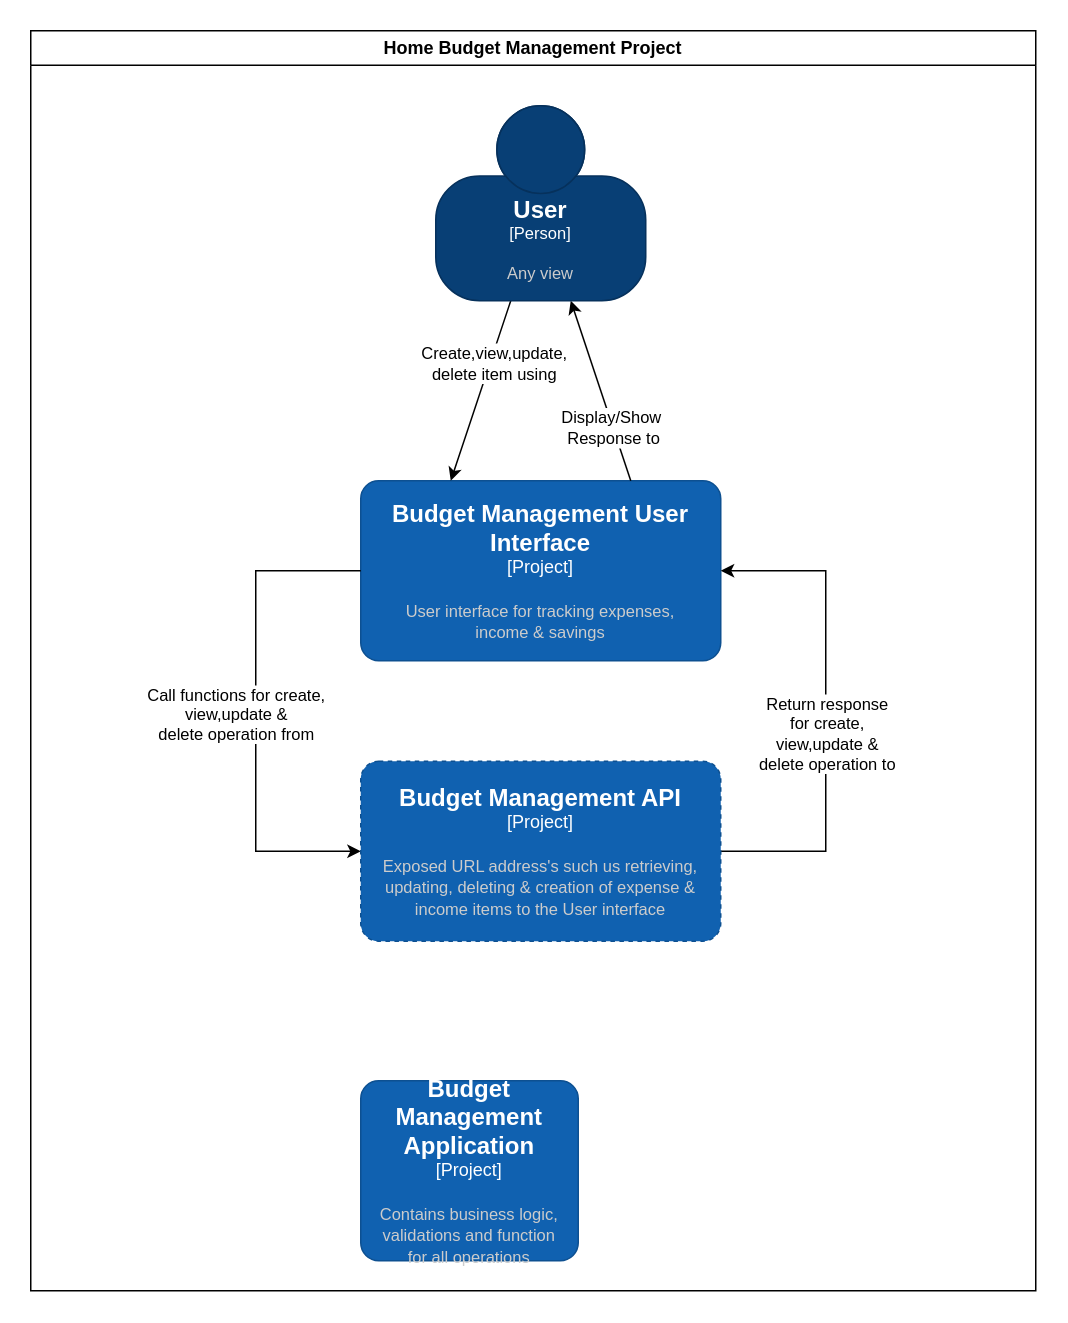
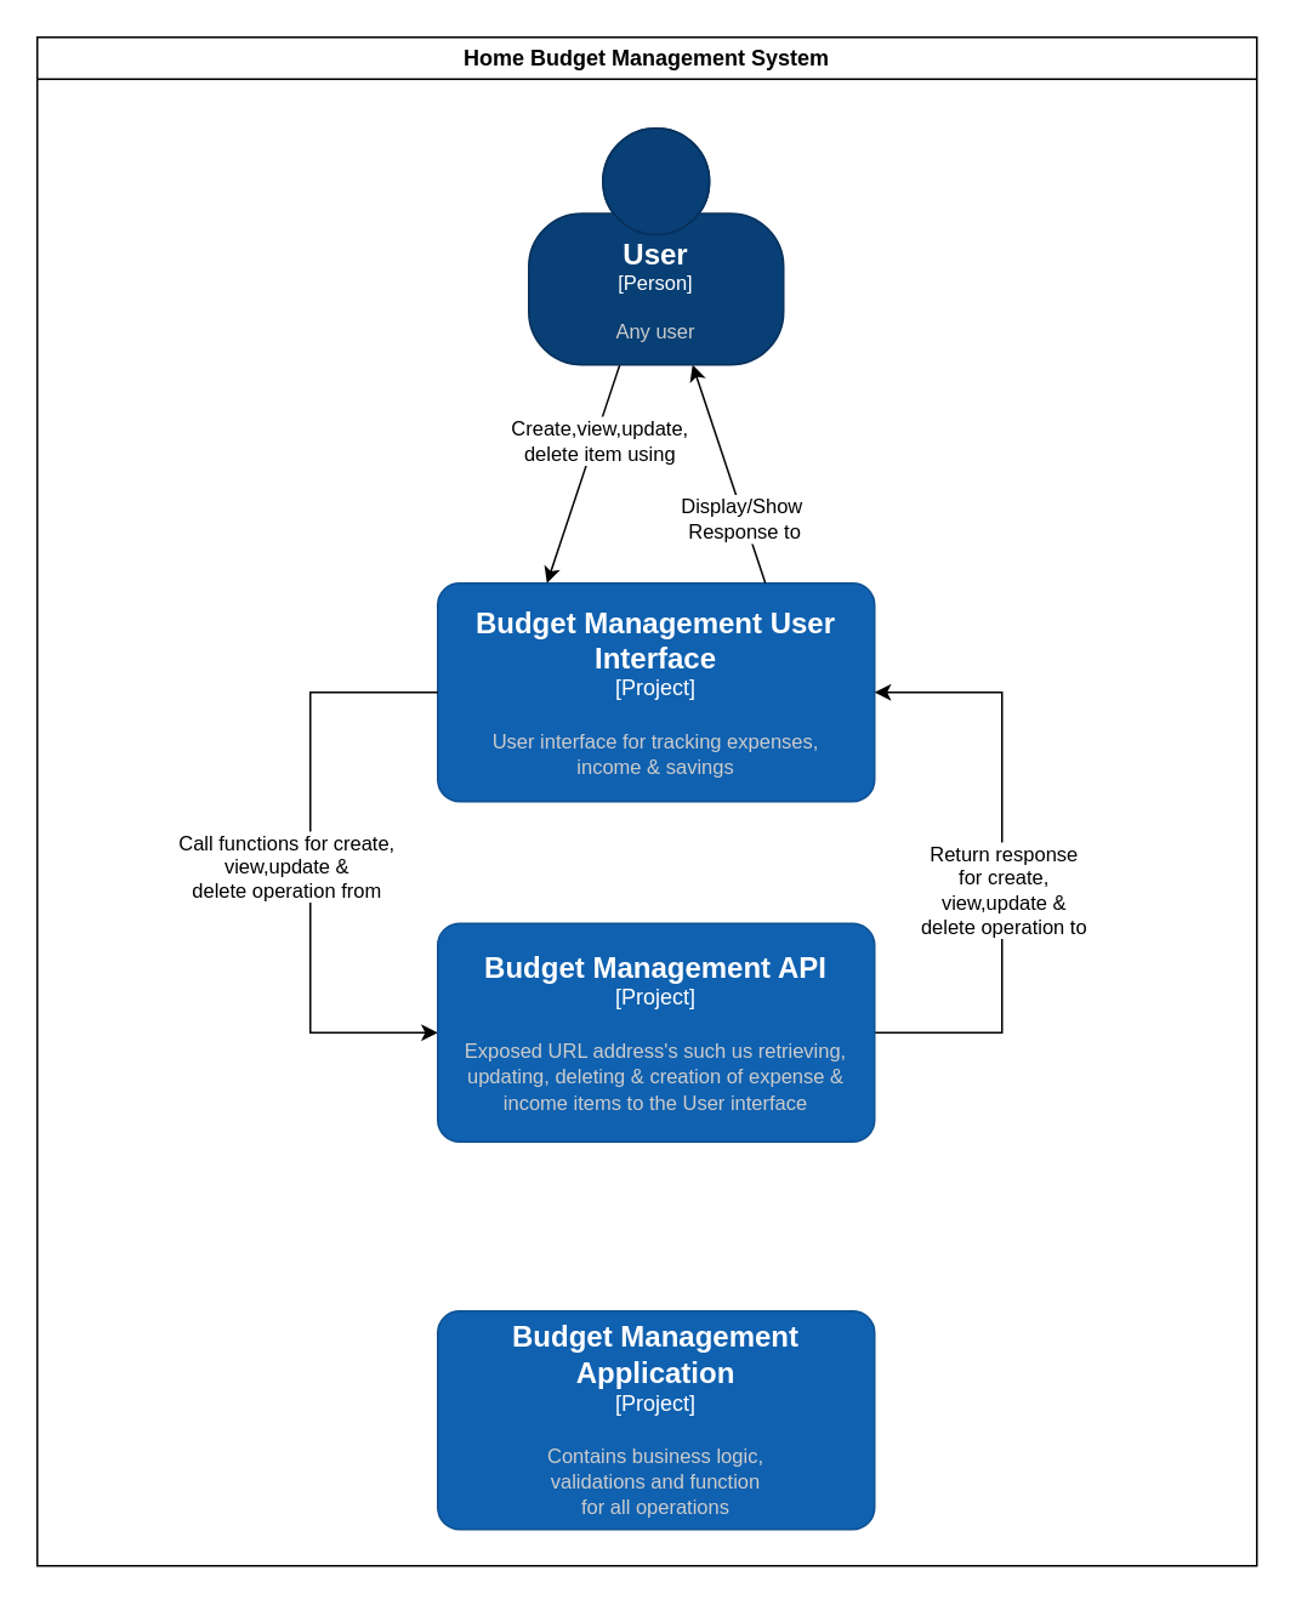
  <mxCell id="0" />
  <mxCell id="1" parent="0" />
  <mxCell id="2" value="&lt;font style=&quot;font-size: 16px&quot;&gt;&lt;b&gt;Budget Management User Interface&lt;/b&gt;&lt;/font&gt;&lt;div&gt;[Project]&lt;/div&gt;&lt;br&gt;&lt;div&gt;&lt;font style=&quot;font-size: 11px&quot;&gt;&lt;font color=&quot;#cccccc&quot;&gt;User interface for tracking expenses, &#10;income &amp; savings&lt;/font&gt;&lt;/div&gt;" style="rounded=1;whiteSpace=wrap;html=1;labelBackgroundColor=none;fillColor=#1061B0;fontColor=#ffffff;align=center;arcSize=10;strokeColor=#0D5091;metaEdit=1;resizable=0;points=[[0.25,0,0],[0.5,0,0],[0.75,0,0],[1,0.25,0],[1,0.5,0],[1,0.75,0],[0.75,1,0],[0.5,1,0],[0.25,1,0],[0,0.75,0],[0,0.5,0],[0,0.25,0]];" parent="1" vertex="1"><mxGeometry x="240" y="320" width="240" height="120" as="geometry" /></mxCell>
  <mxCell id="3" value="" style="endArrow=classic;html=1;rounded=0;entryX=0.25;entryY=0;entryDx=0;entryDy=0;entryPerimeter=0;" parent="1" target="2" edge="1"><mxGeometry width="50" height="50" relative="1" as="geometry"><mxPoint x="340" y="200" as="sourcePoint" /><mxPoint x="230" y="190" as="targetPoint" /></mxGeometry></mxCell>
  <mxCell id="4" value="Create,view,update,&lt;br&gt;delete item using" style="edgeLabel;html=1;align=center;verticalAlign=middle;resizable=0;points=[];" parent="3" vertex="1" connectable="0"><mxGeometry x="-0.44" y="-1" relative="1" as="geometry"><mxPoint x="1" y="9" as="offset" /></mxGeometry></mxCell>
  <mxCell id="5" value="" style="endArrow=classic;html=1;rounded=0;entryX=0;entryY=0.5;entryDx=0;entryDy=0;entryPerimeter=0;exitX=0;exitY=0.5;exitDx=0;exitDy=0;exitPerimeter=0;" parent="1" source="2" target="13" edge="1"><mxGeometry width="50" height="50" relative="1" as="geometry"><mxPoint x="309.58" y="600.425" as="sourcePoint" /><mxPoint x="230.08" y="760" as="targetPoint" /><Array as="points"><mxPoint x="170" y="380" /><mxPoint x="170" y="477" /><mxPoint x="170" y="567" /></Array></mxGeometry></mxCell>
  <mxCell id="6" value="Call functions for create,&lt;br style=&quot;border-color: var(--border-color);&quot;&gt;view,update &amp;amp;&lt;br style=&quot;border-color: var(--border-color);&quot;&gt;delete operation from" style="edgeLabel;html=1;align=center;verticalAlign=middle;resizable=0;points=[];" parent="5" vertex="1" connectable="0"><mxGeometry x="-0.44" y="-1" relative="1" as="geometry"><mxPoint x="-13" y="73" as="offset" /></mxGeometry></mxCell>
  <mxCell id="7" value="" style="endArrow=classic;html=1;rounded=0;exitX=1;exitY=0.5;exitDx=0;exitDy=0;exitPerimeter=0;entryX=1;entryY=0.5;entryDx=0;entryDy=0;entryPerimeter=0;" parent="1" source="13" target="2" edge="1"><mxGeometry width="50" height="50" relative="1" as="geometry"><mxPoint x="519.49" y="760" as="sourcePoint" /><mxPoint x="410.43" y="600.425" as="targetPoint" /><Array as="points"><mxPoint x="550" y="567" /><mxPoint x="550" y="477" /><mxPoint x="550" y="380" /></Array></mxGeometry></mxCell>
  <mxCell id="8" value="Return response&lt;br style=&quot;border-color: var(--border-color);&quot;&gt;for create,&lt;br style=&quot;border-color: var(--border-color);&quot;&gt;view,update &amp;amp;&lt;br style=&quot;border-color: var(--border-color);&quot;&gt;delete operation to" style="edgeLabel;html=1;align=center;verticalAlign=middle;resizable=0;points=[];labelBackgroundColor=default;" parent="7" vertex="1" connectable="0"><mxGeometry x="-0.44" y="-1" relative="1" as="geometry"><mxPoint x="-1" y="-57" as="offset" /></mxGeometry></mxCell>
  <mxCell id="9" value="" style="endArrow=classic;html=1;rounded=0;" parent="1" edge="1"><mxGeometry width="50" height="50" relative="1" as="geometry"><mxPoint x="420" y="320" as="sourcePoint" /><mxPoint x="380" y="200" as="targetPoint" /></mxGeometry></mxCell>
  <mxCell id="10" value="Display/Show&lt;br&gt;&amp;nbsp;Response to" style="edgeLabel;html=1;align=center;verticalAlign=middle;resizable=0;points=[];labelBackgroundColor=default;" parent="9" vertex="1" connectable="0"><mxGeometry x="-0.265" y="-1" relative="1" as="geometry"><mxPoint y="8" as="offset" /></mxGeometry></mxCell>
- <mxCell id="11" value="Home Budget Management Project" style="swimlane;whiteSpace=wrap;html=1;" parent="1" vertex="1"><mxGeometry x="20" y="20" width="670" height="840" as="geometry" /></mxCell>
- <mxCell id="12" value="&lt;font style=&quot;font-size: 16px&quot;&gt;&lt;b&gt;User&lt;/b&gt;&lt;/font&gt;&lt;div&gt;[Person]&lt;/div&gt;&lt;br&gt;&lt;div&gt;&lt;font style=&quot;font-size: 11px&quot;&gt;&lt;font color=&quot;#cccccc&quot;&gt;Any view&lt;/font&gt;&lt;/div&gt;" style="html=1;fontSize=11;dashed=0;whiteSpace=wrap;fillColor=#083F75;strokeColor=#06315C;fontColor=#ffffff;shape=mxgraph.c4.person2;align=center;metaEdit=1;points=[[0.5,0,0],[1,0.5,0],[1,0.75,0],[0.75,1,0],[0.5,1,0],[0.25,1,0],[0,0.75,0],[0,0.5,0]];resizable=1;movable=1;rotatable=1;deletable=1;editable=1;locked=0;connectable=1;" vertex="1" parent="11"><mxGeometry x="270" y="50" width="140" height="130" as="geometry" /></mxCell>
- <mxCell id="13" value="&lt;font style=&quot;font-size: 16px&quot;&gt;&lt;b&gt;Budget Management API&lt;/b&gt;&lt;/font&gt;&lt;div&gt;[Project]&lt;/div&gt;&lt;br&gt;&lt;div&gt;&lt;font style=&quot;font-size: 11px&quot;&gt;&lt;font color=&quot;#cccccc&quot;&gt;Exposed URL address's such us retrieving, updating, deleting &amp; creation of expense &amp; income items to the User interface&lt;/font&gt;&lt;/div&gt;" style="rounded=1;whiteSpace=wrap;html=1;labelBackgroundColor=none;fillColor=#1061B0;fontColor=#ffffff;align=center;arcSize=10;strokeColor=#0D5091;metaEdit=1;resizable=0;points=[[0.25,0,0],[0.5,0,0],[0.75,0,0],[1,0.25,0],[1,0.5,0],[1,0.75,0],[0.75,1,0],[0.5,1,0],[0.25,1,0],[0,0.75,0],[0,0.5,0],[0,0.25,0]];dashed=1;" parent="11" vertex="1"><mxGeometry x="220" y="487" width="240" height="120" as="geometry" /></mxCell>
- <mxCell id="14" value="&lt;font style=&quot;font-size: 16px&quot;&gt;&lt;b&gt;Budget Management Application&lt;/b&gt;&lt;/font&gt;&lt;div&gt;[Project]&lt;/div&gt;&lt;br&gt;&lt;div&gt;&lt;font style=&quot;font-size: 11px&quot;&gt;&lt;font color=&quot;#cccccc&quot;&gt;Contains business logic, &#10;validations and function &#10;for all operations&lt;/font&gt;&lt;/div&gt;" style="rounded=1;whiteSpace=wrap;html=1;labelBackgroundColor=none;fillColor=#1061B0;fontColor=#ffffff;align=center;arcSize=10;strokeColor=#0D5091;metaEdit=1;resizable=0;points=[[0.25,0,0],[0.5,0,0],[0.75,0,0],[1,0.25,0],[1,0.5,0],[1,0.75,0],[0.75,1,0],[0.5,1,0],[0.25,1,0],[0,0.75,0],[0,0.5,0],[0,0.25,0]];" parent="11" vertex="1"><mxGeometry x="220" y="700" width="145" height="120" as="geometry" /></mxCell>
+ <mxCell id="11" value="Home Budget Management System" style="swimlane;whiteSpace=wrap;html=1;" parent="1" vertex="1"><mxGeometry x="20" y="20" width="670" height="840" as="geometry" /></mxCell>
+ <mxCell id="12" value="&lt;font style=&quot;font-size: 16px&quot;&gt;&lt;b&gt;User&lt;/b&gt;&lt;/font&gt;&lt;div&gt;[Person]&lt;/div&gt;&lt;br&gt;&lt;div&gt;&lt;font style=&quot;font-size: 11px&quot;&gt;&lt;font color=&quot;#cccccc&quot;&gt;Any user&lt;/font&gt;&lt;/div&gt;" style="html=1;fontSize=11;dashed=0;whiteSpace=wrap;fillColor=#083F75;strokeColor=#06315C;fontColor=#ffffff;shape=mxgraph.c4.person2;align=center;metaEdit=1;points=[[0.5,0,0],[1,0.5,0],[1,0.75,0],[0.75,1,0],[0.5,1,0],[0.25,1,0],[0,0.75,0],[0,0.5,0]];resizable=1;movable=1;rotatable=1;deletable=1;editable=1;locked=0;connectable=1;" vertex="1" parent="11"><mxGeometry x="270" y="50" width="140" height="130" as="geometry" /></mxCell>
+ <mxCell id="13" value="&lt;font style=&quot;font-size: 16px&quot;&gt;&lt;b&gt;Budget Management API&lt;/b&gt;&lt;/font&gt;&lt;div&gt;[Project]&lt;/div&gt;&lt;br&gt;&lt;div&gt;&lt;font style=&quot;font-size: 11px&quot;&gt;&lt;font color=&quot;#cccccc&quot;&gt;Exposed URL address's such us retrieving, updating, deleting &amp; creation of expense &amp; income items to the User interface&lt;/font&gt;&lt;/div&gt;" style="rounded=1;whiteSpace=wrap;html=1;labelBackgroundColor=none;fillColor=#1061B0;fontColor=#ffffff;align=center;arcSize=10;strokeColor=#0D5091;metaEdit=1;resizable=0;points=[[0.25,0,0],[0.5,0,0],[0.75,0,0],[1,0.25,0],[1,0.5,0],[1,0.75,0],[0.75,1,0],[0.5,1,0],[0.25,1,0],[0,0.75,0],[0,0.5,0],[0,0.25,0]];" parent="11" vertex="1"><mxGeometry x="220" y="487" width="240" height="120" as="geometry" /></mxCell>
+ <mxCell id="14" value="&lt;font style=&quot;font-size: 16px&quot;&gt;&lt;b&gt;Budget Management Application&lt;/b&gt;&lt;/font&gt;&lt;div&gt;[Project]&lt;/div&gt;&lt;br&gt;&lt;div&gt;&lt;font style=&quot;font-size: 11px&quot;&gt;&lt;font color=&quot;#cccccc&quot;&gt;Contains business logic, &#10;validations and function &#10;for all operations&lt;/font&gt;&lt;/div&gt;" style="rounded=1;whiteSpace=wrap;html=1;labelBackgroundColor=none;fillColor=#1061B0;fontColor=#ffffff;align=center;arcSize=10;strokeColor=#0D5091;metaEdit=1;resizable=0;points=[[0.25,0,0],[0.5,0,0],[0.75,0,0],[1,0.25,0],[1,0.5,0],[1,0.75,0],[0.75,1,0],[0.5,1,0],[0.25,1,0],[0,0.75,0],[0,0.5,0],[0,0.25,0]];" parent="11" vertex="1"><mxGeometry x="220" y="700" width="240" height="120" as="geometry" /></mxCell>
